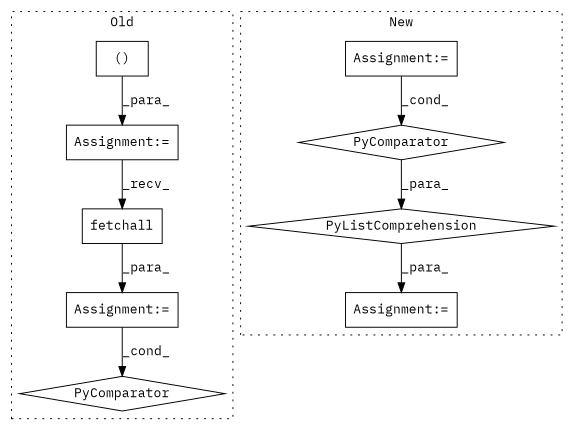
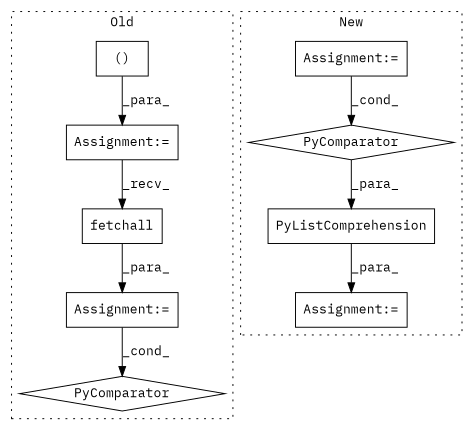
  digraph {
    fontname="IBM Plex Mono"
    node [a=7 l=30 s=5478 shape=box fontname="IBM Plex Mono"]
    edge [fontname="IBM Plex Mono"]
    n1 [a=32 l=10 label=fetchall s=5489]
    n2 [a=106 l=100 label="()" s=5238]
    n3 [a=113 label=PyComparator shape=diamond]
    n4 [l=8 label="Assignment:=" s=5230]
    n5 [label="Assignment:="]
-   n6 [a=109 l=128 label=PyListComprehension s=4550 shape=diamond]
+   n6 [a=109 l=128 label=PyListComprehension s=4550]
    n7 [a=113 l=33 label=PyComparator s=4637 shape=diamond]
    n8 [l=33 label="Assignment:=" s=4637]
    n9 [l=14 label="Assignment:=" s=4536]
    subgraph cluster_1 {
      label=Old
      style=dotted
      n1
      n2
      n3
      n4
      n5
    }
    subgraph cluster_2 {
      label=New
      style=dotted
      n6
      n7
      n8
      n9
    }
    n1 -> n5 [label=_para_]
    n2 -> n4 [label=_para_]
    n4 -> n1 [label=_recv_]
    n5 -> n3 [label=_cond_]
    n6 -> n9 [label=_para_]
    n7 -> n6 [label=_para_]
    n8 -> n7 [label=_cond_]
  }
